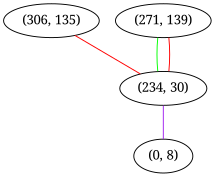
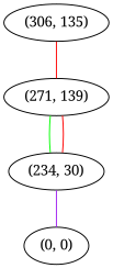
  graph {
    fontname="Noto Serif"
    node [fontname="Noto Serif"]
    edge [color=red fontname="Noto Serif" weight=1]
    "(306, 135)"
    "(234, 30)"
-   "(0, 0)" [label="(0, 8)"]
+   "(0, 0)"
    n4 [label="(271, 139)"]
-   "(306, 135)" -- "(234, 30)"
+   "(306, 135)" -- n4
    "(234, 30)" -- "(0, 0)" [color=purple weight=4]
    n4 -- "(234, 30)" [color=green weight=2]
    n4 -- "(234, 30)"
  }
